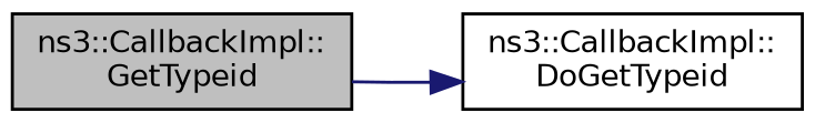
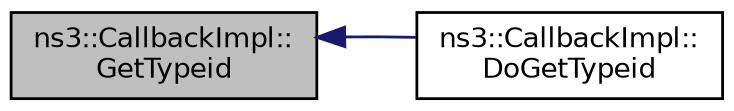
  digraph {
    rankdir=LR
    node [color=black fontname=Helvetica fontsize=10 shape=record style=filled]
    n1 [fillcolor=grey75 fontcolor=black height=0.2 label="ns3::CallbackImpl::\lGetTypeid" width=0.4]
    n2 [fillcolor=white height=0.2 label="ns3::CallbackImpl::\lDoGetTypeid" width=0.4]
-   n1 -> n2 [color=midnightblue fontname=Helvetica fontsize=10 labelfontname=Helvetica labelfontsize=10 style=solid]
+   n2 -> n1 [color=midnightblue fontname=Helvetica fontsize=10 labelfontname=Helvetica labelfontsize=10 style=solid]
  }
